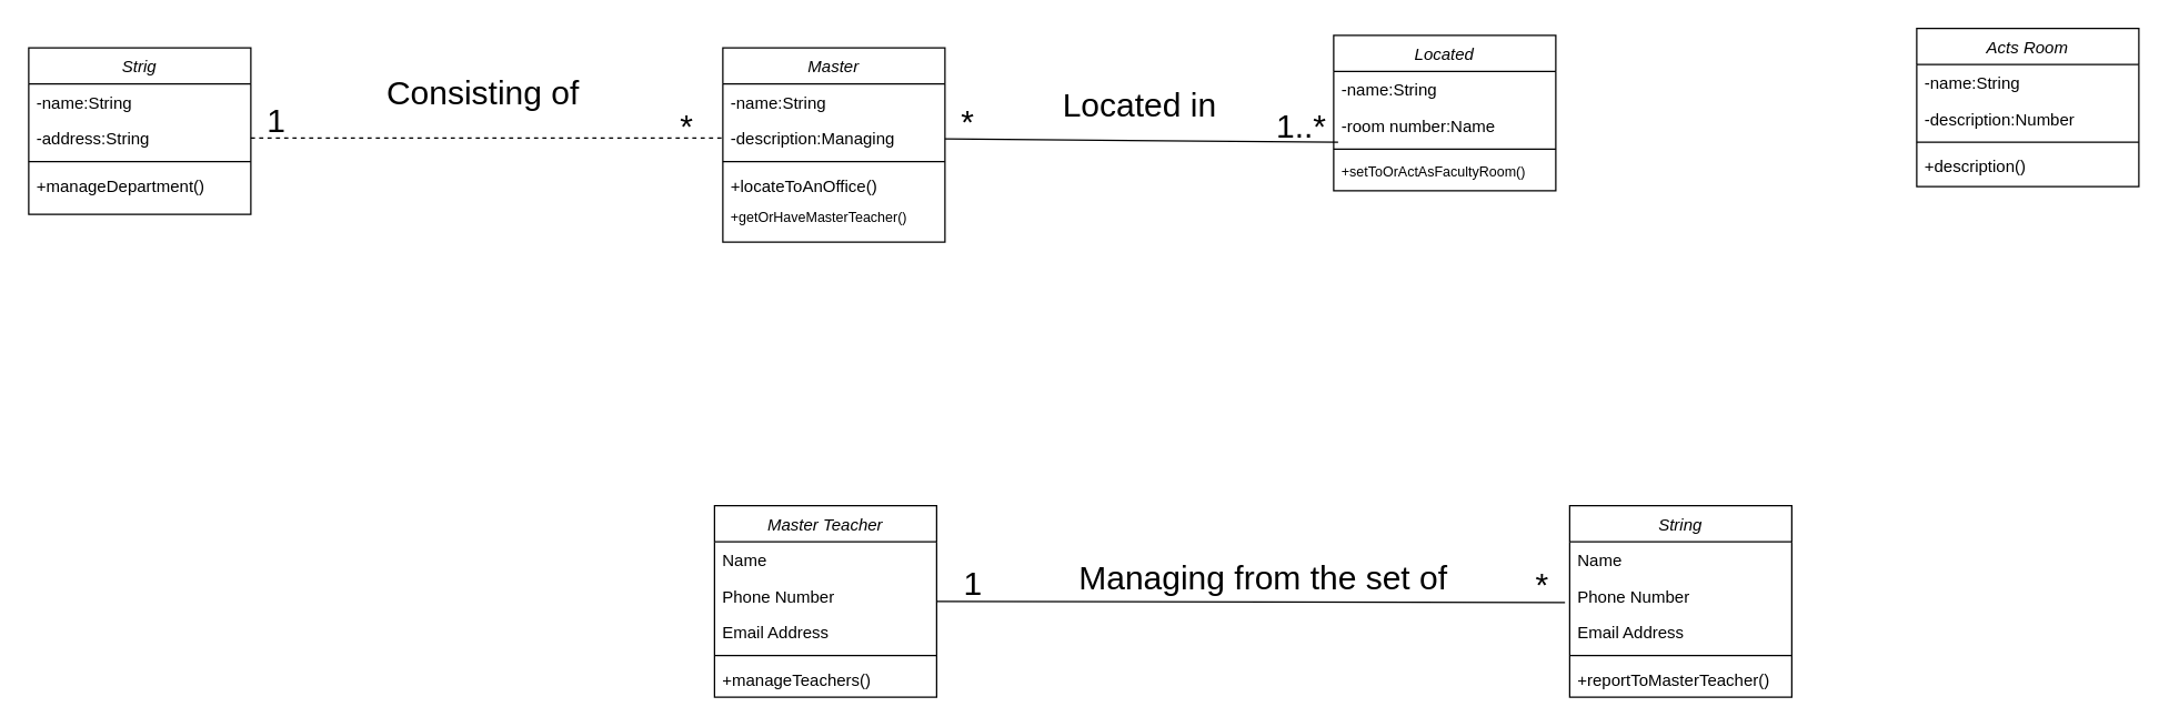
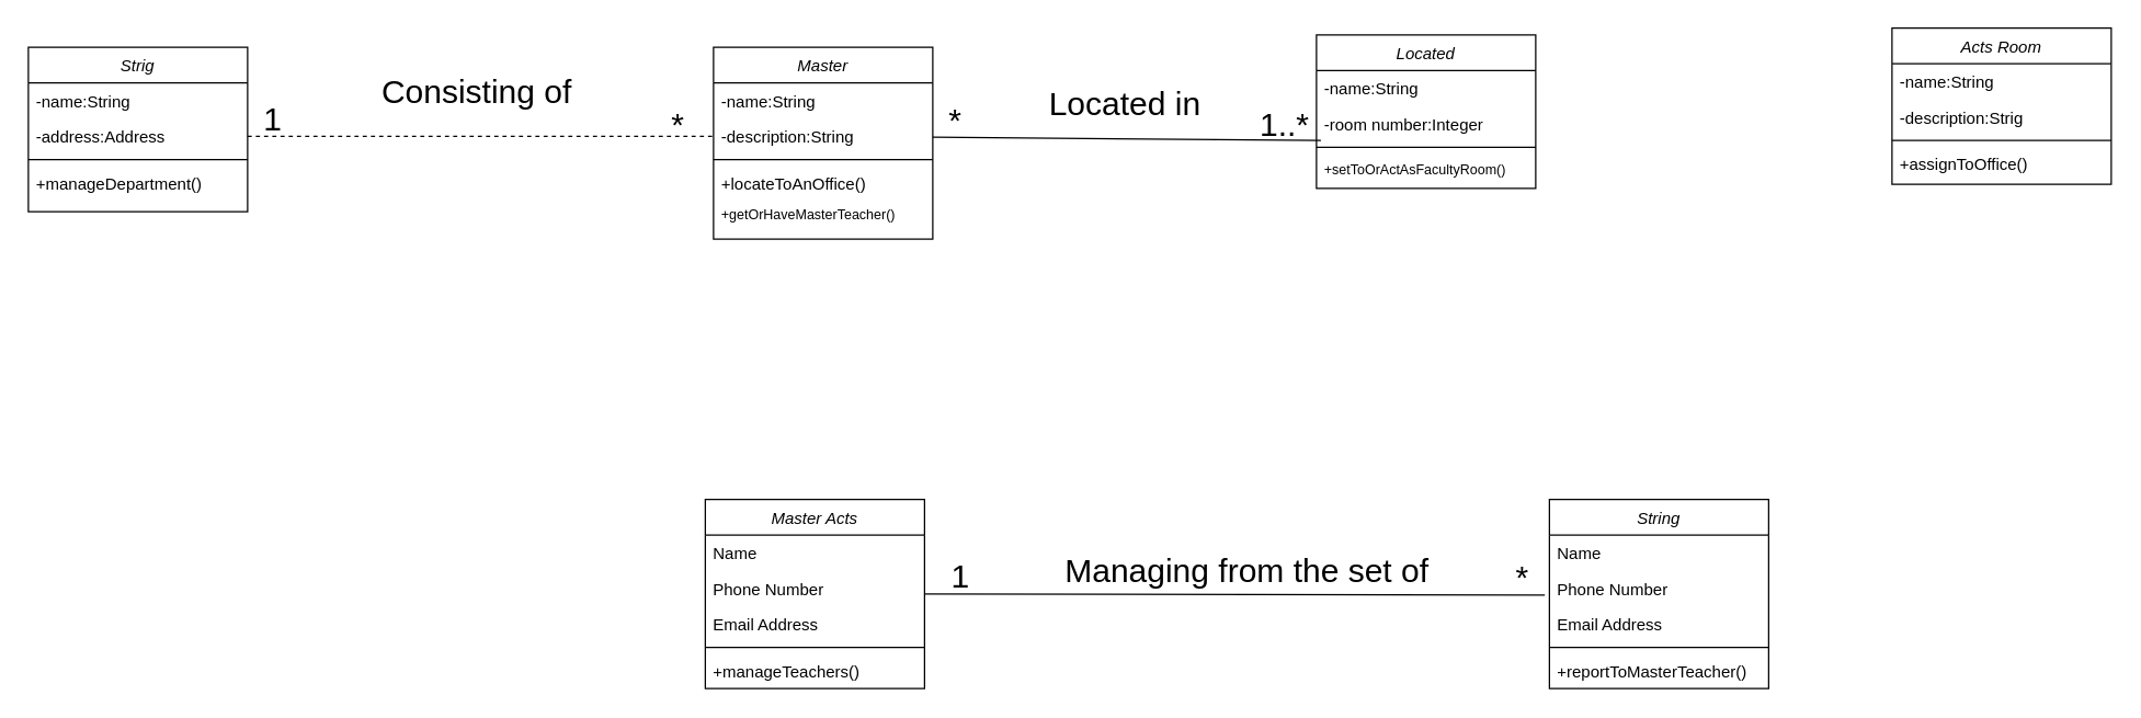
  <mxCell id="0" />
  <mxCell id="1" parent="0" />
  <mxCell id="2" value="Strig" style="swimlane;fontStyle=2;align=center;verticalAlign=top;childLayout=stackLayout;horizontal=1;startSize=26;horizontalStack=0;resizeParent=1;resizeLast=0;collapsible=1;marginBottom=0;rounded=0;shadow=0;strokeWidth=1;" vertex="1" parent="1"><mxGeometry x="20" y="34" width="160" height="120" as="geometry"><mxRectangle x="230" y="140" width="160" height="26" as="alternateBounds" /></mxGeometry></mxCell>
  <mxCell id="3" value="-name:String" style="text;align=left;verticalAlign=top;spacingLeft=4;spacingRight=4;overflow=hidden;rotatable=0;points=[[0,0.5],[1,0.5]];portConstraint=eastwest;" vertex="1" parent="2"><mxGeometry y="26" width="160" height="26" as="geometry" /></mxCell>
- <mxCell id="4" value="-address:String" style="text;align=left;verticalAlign=top;spacingLeft=4;spacingRight=4;overflow=hidden;rotatable=0;points=[[0,0.5],[1,0.5]];portConstraint=eastwest;rounded=0;shadow=0;html=0;" vertex="1" parent="2"><mxGeometry y="52" width="160" height="26" as="geometry" /></mxCell>
+ <mxCell id="4" value="-address:Address" style="text;align=left;verticalAlign=top;spacingLeft=4;spacingRight=4;overflow=hidden;rotatable=0;points=[[0,0.5],[1,0.5]];portConstraint=eastwest;rounded=0;shadow=0;html=0;" vertex="1" parent="2"><mxGeometry y="52" width="160" height="26" as="geometry" /></mxCell>
  <mxCell id="5" value="" style="line;html=1;strokeWidth=1;align=left;verticalAlign=middle;spacingTop=-1;spacingLeft=3;spacingRight=3;rotatable=0;labelPosition=right;points=[];portConstraint=eastwest;" vertex="1" parent="2"><mxGeometry y="78" width="160" height="8" as="geometry" /></mxCell>
  <mxCell id="6" value="+manageDepartment()" style="text;align=left;verticalAlign=top;spacingLeft=4;spacingRight=4;overflow=hidden;rotatable=0;points=[[0,0.5],[1,0.5]];portConstraint=eastwest;" vertex="1" parent="2"><mxGeometry y="86" width="160" height="26" as="geometry" /></mxCell>
  <mxCell id="7" value="Master" style="swimlane;fontStyle=2;align=center;verticalAlign=top;childLayout=stackLayout;horizontal=1;startSize=26;horizontalStack=0;resizeParent=1;resizeLast=0;collapsible=1;marginBottom=0;rounded=0;shadow=0;strokeWidth=1;" vertex="1" parent="1"><mxGeometry x="520" y="34" width="160" height="140" as="geometry"><mxRectangle x="230" y="140" width="160" height="26" as="alternateBounds" /></mxGeometry></mxCell>
  <mxCell id="8" value="-name:String" style="text;align=left;verticalAlign=top;spacingLeft=4;spacingRight=4;overflow=hidden;rotatable=0;points=[[0,0.5],[1,0.5]];portConstraint=eastwest;" vertex="1" parent="7"><mxGeometry y="26" width="160" height="26" as="geometry" /></mxCell>
- <mxCell id="9" value="-description:Managing" style="text;align=left;verticalAlign=top;spacingLeft=4;spacingRight=4;overflow=hidden;rotatable=0;points=[[0,0.5],[1,0.5]];portConstraint=eastwest;rounded=0;shadow=0;html=0;" vertex="1" parent="7"><mxGeometry y="52" width="160" height="26" as="geometry" /></mxCell>
+ <mxCell id="9" value="-description:String" style="text;align=left;verticalAlign=top;spacingLeft=4;spacingRight=4;overflow=hidden;rotatable=0;points=[[0,0.5],[1,0.5]];portConstraint=eastwest;rounded=0;shadow=0;html=0;" vertex="1" parent="7"><mxGeometry y="52" width="160" height="26" as="geometry" /></mxCell>
  <mxCell id="10" value="" style="line;html=1;strokeWidth=1;align=left;verticalAlign=middle;spacingTop=-1;spacingLeft=3;spacingRight=3;rotatable=0;labelPosition=right;points=[];portConstraint=eastwest;" vertex="1" parent="7"><mxGeometry y="78" width="160" height="8" as="geometry" /></mxCell>
  <mxCell id="11" value="+locateToAnOffice()" style="text;align=left;verticalAlign=top;spacingLeft=4;spacingRight=4;overflow=hidden;rotatable=0;points=[[0,0.5],[1,0.5]];portConstraint=eastwest;" vertex="1" parent="7"><mxGeometry y="86" width="160" height="24" as="geometry" /></mxCell>
  <mxCell id="12" value="+getOrHaveMasterTeacher()" style="text;align=left;verticalAlign=top;spacingLeft=4;spacingRight=4;overflow=hidden;rotatable=0;points=[[0,0.5],[1,0.5]];portConstraint=eastwest;fontSize=10;" vertex="1" parent="7"><mxGeometry y="110" width="160" height="30" as="geometry" /></mxCell>
  <mxCell id="13" value="Located" style="swimlane;fontStyle=2;align=center;verticalAlign=top;childLayout=stackLayout;horizontal=1;startSize=26;horizontalStack=0;resizeParent=1;resizeLast=0;collapsible=1;marginBottom=0;rounded=0;shadow=0;strokeWidth=1;" vertex="1" parent="1"><mxGeometry x="960" y="25" width="160" height="112" as="geometry"><mxRectangle x="230" y="140" width="160" height="26" as="alternateBounds" /></mxGeometry></mxCell>
  <mxCell id="14" value="-name:String" style="text;align=left;verticalAlign=top;spacingLeft=4;spacingRight=4;overflow=hidden;rotatable=0;points=[[0,0.5],[1,0.5]];portConstraint=eastwest;" vertex="1" parent="13"><mxGeometry y="26" width="160" height="26" as="geometry" /></mxCell>
- <mxCell id="15" value="-room number:Name" style="text;align=left;verticalAlign=top;spacingLeft=4;spacingRight=4;overflow=hidden;rotatable=0;points=[[0,0.5],[1,0.5]];portConstraint=eastwest;rounded=0;shadow=0;html=0;" vertex="1" parent="13"><mxGeometry y="52" width="160" height="26" as="geometry" /></mxCell>
+ <mxCell id="15" value="-room number:Integer" style="text;align=left;verticalAlign=top;spacingLeft=4;spacingRight=4;overflow=hidden;rotatable=0;points=[[0,0.5],[1,0.5]];portConstraint=eastwest;rounded=0;shadow=0;html=0;" vertex="1" parent="13"><mxGeometry y="52" width="160" height="26" as="geometry" /></mxCell>
  <mxCell id="16" value="" style="line;html=1;strokeWidth=1;align=left;verticalAlign=middle;spacingTop=-1;spacingLeft=3;spacingRight=3;rotatable=0;labelPosition=right;points=[];portConstraint=eastwest;" vertex="1" parent="13"><mxGeometry y="78" width="160" height="8" as="geometry" /></mxCell>
  <mxCell id="17" value="+setToOrActAsFacultyRoom()" style="text;align=left;verticalAlign=top;spacingLeft=4;spacingRight=4;overflow=hidden;rotatable=0;points=[[0,0.5],[1,0.5]];portConstraint=eastwest;fontSize=10;" vertex="1" parent="13"><mxGeometry y="86" width="160" height="26" as="geometry" /></mxCell>
  <mxCell id="18" value="Acts Room" style="swimlane;fontStyle=2;align=center;verticalAlign=top;childLayout=stackLayout;horizontal=1;startSize=26;horizontalStack=0;resizeParent=1;resizeLast=0;collapsible=1;marginBottom=0;rounded=0;shadow=0;strokeWidth=1;" vertex="1" parent="1"><mxGeometry x="1380" y="20" width="160" height="114" as="geometry"><mxRectangle x="230" y="140" width="160" height="26" as="alternateBounds" /></mxGeometry></mxCell>
  <mxCell id="19" value="-name:String" style="text;align=left;verticalAlign=top;spacingLeft=4;spacingRight=4;overflow=hidden;rotatable=0;points=[[0,0.5],[1,0.5]];portConstraint=eastwest;" vertex="1" parent="18"><mxGeometry y="26" width="160" height="26" as="geometry" /></mxCell>
- <mxCell id="20" value="-description:Number" style="text;align=left;verticalAlign=top;spacingLeft=4;spacingRight=4;overflow=hidden;rotatable=0;points=[[0,0.5],[1,0.5]];portConstraint=eastwest;rounded=0;shadow=0;html=0;" vertex="1" parent="18"><mxGeometry y="52" width="160" height="26" as="geometry" /></mxCell>
+ <mxCell id="20" value="-description:Strig" style="text;align=left;verticalAlign=top;spacingLeft=4;spacingRight=4;overflow=hidden;rotatable=0;points=[[0,0.5],[1,0.5]];portConstraint=eastwest;rounded=0;shadow=0;html=0;" vertex="1" parent="18"><mxGeometry y="52" width="160" height="26" as="geometry" /></mxCell>
  <mxCell id="21" value="" style="line;html=1;strokeWidth=1;align=left;verticalAlign=middle;spacingTop=-1;spacingLeft=3;spacingRight=3;rotatable=0;labelPosition=right;points=[];portConstraint=eastwest;" vertex="1" parent="18"><mxGeometry y="78" width="160" height="8" as="geometry" /></mxCell>
- <mxCell id="22" value="+description()" style="text;align=left;verticalAlign=top;spacingLeft=4;spacingRight=4;overflow=hidden;rotatable=0;points=[[0,0.5],[1,0.5]];portConstraint=eastwest;" vertex="1" parent="18"><mxGeometry y="86" width="160" height="26" as="geometry" /></mxCell>
- <mxCell id="23" value="Master Teacher" style="swimlane;fontStyle=2;align=center;verticalAlign=top;childLayout=stackLayout;horizontal=1;startSize=26;horizontalStack=0;resizeParent=1;resizeLast=0;collapsible=1;marginBottom=0;rounded=0;shadow=0;strokeWidth=1;" vertex="1" parent="1"><mxGeometry x="514" y="364" width="160" height="138" as="geometry"><mxRectangle x="230" y="140" width="160" height="26" as="alternateBounds" /></mxGeometry></mxCell>
+ <mxCell id="22" value="+assignToOffice()" style="text;align=left;verticalAlign=top;spacingLeft=4;spacingRight=4;overflow=hidden;rotatable=0;points=[[0,0.5],[1,0.5]];portConstraint=eastwest;" vertex="1" parent="18"><mxGeometry y="86" width="160" height="26" as="geometry" /></mxCell>
+ <mxCell id="23" value="Master Acts" style="swimlane;fontStyle=2;align=center;verticalAlign=top;childLayout=stackLayout;horizontal=1;startSize=26;horizontalStack=0;resizeParent=1;resizeLast=0;collapsible=1;marginBottom=0;rounded=0;shadow=0;strokeWidth=1;" vertex="1" parent="1"><mxGeometry x="514" y="364" width="160" height="138" as="geometry"><mxRectangle x="230" y="140" width="160" height="26" as="alternateBounds" /></mxGeometry></mxCell>
  <mxCell id="24" value="Name" style="text;align=left;verticalAlign=top;spacingLeft=4;spacingRight=4;overflow=hidden;rotatable=0;points=[[0,0.5],[1,0.5]];portConstraint=eastwest;" vertex="1" parent="23"><mxGeometry y="26" width="160" height="26" as="geometry" /></mxCell>
  <mxCell id="25" value="Phone Number" style="text;align=left;verticalAlign=top;spacingLeft=4;spacingRight=4;overflow=hidden;rotatable=0;points=[[0,0.5],[1,0.5]];portConstraint=eastwest;rounded=0;shadow=0;html=0;" vertex="1" parent="23"><mxGeometry y="52" width="160" height="26" as="geometry" /></mxCell>
  <mxCell id="26" value="Email Address" style="text;align=left;verticalAlign=top;spacingLeft=4;spacingRight=4;overflow=hidden;rotatable=0;points=[[0,0.5],[1,0.5]];portConstraint=eastwest;rounded=0;shadow=0;html=0;" vertex="1" parent="23"><mxGeometry y="78" width="160" height="26" as="geometry" /></mxCell>
  <mxCell id="27" value="" style="line;html=1;strokeWidth=1;align=left;verticalAlign=middle;spacingTop=-1;spacingLeft=3;spacingRight=3;rotatable=0;labelPosition=right;points=[];portConstraint=eastwest;" vertex="1" parent="23"><mxGeometry y="104" width="160" height="8" as="geometry" /></mxCell>
  <mxCell id="28" value="+manageTeachers()" style="text;align=left;verticalAlign=top;spacingLeft=4;spacingRight=4;overflow=hidden;rotatable=0;points=[[0,0.5],[1,0.5]];portConstraint=eastwest;" vertex="1" parent="23"><mxGeometry y="112" width="160" height="26" as="geometry" /></mxCell>
  <mxCell id="29" value="" style="endArrow=none;shadow=0;strokeWidth=1;rounded=0;endFill=0;elbow=vertical;entryX=0.02;entryY=-0.04;entryDx=0;entryDy=0;entryPerimeter=0;" edge="1" parent="1" source="9"><mxGeometry x="0.5" y="41" relative="1" as="geometry"><mxPoint x="720" y="102" as="sourcePoint" /><mxPoint x="963.2" y="101.96" as="targetPoint" /><mxPoint x="-40" y="32" as="offset" /></mxGeometry></mxCell>
  <mxCell id="30" value="*" style="resizable=0;align=left;verticalAlign=bottom;labelBackgroundColor=none;fontSize=24;" connectable="0" vertex="1" parent="29"><mxGeometry x="-1" relative="1" as="geometry"><mxPoint x="10" as="offset" /></mxGeometry></mxCell>
  <mxCell id="31" value="1..*" style="resizable=0;align=right;verticalAlign=bottom;labelBackgroundColor=none;fontSize=24;" connectable="0" vertex="1" parent="29"><mxGeometry x="1" relative="1" as="geometry"><mxPoint x="-7" y="1" as="offset" /></mxGeometry></mxCell>
  <mxCell id="32" value="Located in" style="text;html=1;resizable=0;points=[];;align=center;verticalAlign=bottom;labelBackgroundColor=none;rounded=0;shadow=0;strokeWidth=1;fontSize=24;" vertex="1" connectable="0" parent="29"><mxGeometry x="0.5" y="49" relative="1" as="geometry"><mxPoint x="-73" y="40" as="offset" /></mxGeometry></mxCell>
  <mxCell id="33" value="" style="endArrow=none;shadow=0;strokeWidth=1;rounded=0;endFill=0;elbow=vertical;exitX=1;exitY=0.5;exitDx=0;exitDy=0;entryX=0;entryY=0.5;entryDx=0;entryDy=0;dashed=1;" edge="1" parent="1" source="4" target="9"><mxGeometry x="0.5" y="41" relative="1" as="geometry"><mxPoint x="700" y="258" as="sourcePoint" /><mxPoint x="1030" y="248" as="targetPoint" /><mxPoint x="-40" y="32" as="offset" /></mxGeometry></mxCell>
  <mxCell id="34" value="1" style="resizable=0;align=left;verticalAlign=bottom;labelBackgroundColor=none;fontSize=24;" connectable="0" vertex="1" parent="33"><mxGeometry x="-1" relative="1" as="geometry"><mxPoint x="10" as="offset" /></mxGeometry></mxCell>
  <mxCell id="35" value="*" style="resizable=0;align=right;verticalAlign=bottom;labelBackgroundColor=none;fontSize=24;" connectable="0" vertex="1" parent="33"><mxGeometry x="1" relative="1" as="geometry"><mxPoint x="-20" y="4" as="offset" /></mxGeometry></mxCell>
  <mxCell id="36" value="Consisting of" style="text;html=1;resizable=0;points=[];;align=center;verticalAlign=bottom;labelBackgroundColor=none;rounded=0;shadow=0;strokeWidth=1;fontSize=24;" vertex="1" connectable="0" parent="33"><mxGeometry x="0.5" y="49" relative="1" as="geometry"><mxPoint x="-89" y="33" as="offset" /></mxGeometry></mxCell>
  <mxCell id="37" value="String" style="swimlane;fontStyle=2;align=center;verticalAlign=top;childLayout=stackLayout;horizontal=1;startSize=26;horizontalStack=0;resizeParent=1;resizeLast=0;collapsible=1;marginBottom=0;rounded=0;shadow=0;strokeWidth=1;" vertex="1" parent="1"><mxGeometry x="1130" y="364" width="160" height="138" as="geometry"><mxRectangle x="230" y="140" width="160" height="26" as="alternateBounds" /></mxGeometry></mxCell>
  <mxCell id="38" value="Name" style="text;align=left;verticalAlign=top;spacingLeft=4;spacingRight=4;overflow=hidden;rotatable=0;points=[[0,0.5],[1,0.5]];portConstraint=eastwest;" vertex="1" parent="37"><mxGeometry y="26" width="160" height="26" as="geometry" /></mxCell>
  <mxCell id="39" value="Phone Number" style="text;align=left;verticalAlign=top;spacingLeft=4;spacingRight=4;overflow=hidden;rotatable=0;points=[[0,0.5],[1,0.5]];portConstraint=eastwest;rounded=0;shadow=0;html=0;" vertex="1" parent="37"><mxGeometry y="52" width="160" height="26" as="geometry" /></mxCell>
  <mxCell id="40" value="Email Address" style="text;align=left;verticalAlign=top;spacingLeft=4;spacingRight=4;overflow=hidden;rotatable=0;points=[[0,0.5],[1,0.5]];portConstraint=eastwest;rounded=0;shadow=0;html=0;" vertex="1" parent="37"><mxGeometry y="78" width="160" height="26" as="geometry" /></mxCell>
  <mxCell id="41" value="" style="line;html=1;strokeWidth=1;align=left;verticalAlign=middle;spacingTop=-1;spacingLeft=3;spacingRight=3;rotatable=0;labelPosition=right;points=[];portConstraint=eastwest;" vertex="1" parent="37"><mxGeometry y="104" width="160" height="8" as="geometry" /></mxCell>
  <mxCell id="42" value="+reportToMasterTeacher()" style="text;align=left;verticalAlign=top;spacingLeft=4;spacingRight=4;overflow=hidden;rotatable=0;points=[[0,0.5],[1,0.5]];portConstraint=eastwest;" vertex="1" parent="37"><mxGeometry y="112" width="160" height="26" as="geometry" /></mxCell>
  <mxCell id="43" value="" style="endArrow=none;shadow=0;strokeWidth=1;rounded=0;endFill=0;elbow=vertical;exitX=1;exitY=0.5;exitDx=0;exitDy=0;entryX=-0.021;entryY=0.687;entryDx=0;entryDy=0;entryPerimeter=0;" edge="1" parent="1" source="23" target="39"><mxGeometry x="0.5" y="41" relative="1" as="geometry"><mxPoint x="680" y="404" as="sourcePoint" /><mxPoint x="1020" y="404" as="targetPoint" /><mxPoint x="-40" y="32" as="offset" /></mxGeometry></mxCell>
  <mxCell id="44" value="1" style="resizable=0;align=center;verticalAlign=bottom;labelBackgroundColor=none;fontSize=24;labelPosition=center;verticalLabelPosition=top;" connectable="0" vertex="1" parent="43"><mxGeometry x="-1" relative="1" as="geometry"><mxPoint x="26" as="offset" /></mxGeometry></mxCell>
  <mxCell id="45" value="*" style="resizable=0;align=center;verticalAlign=bottom;labelBackgroundColor=none;fontSize=24;labelPosition=center;verticalLabelPosition=top;" connectable="0" vertex="1" parent="43"><mxGeometry x="1" relative="1" as="geometry"><mxPoint x="-17" as="offset" /></mxGeometry></mxCell>
  <mxCell id="46" value="&lt;font style=&quot;font-size: 24px;&quot;&gt;Managing from the set of&lt;/font&gt;" style="edgeLabel;html=1;align=center;verticalAlign=bottom;resizable=0;points=[];labelPosition=center;verticalLabelPosition=top;" vertex="1" connectable="0" parent="43"><mxGeometry x="-0.101" relative="1" as="geometry"><mxPoint x="32" as="offset" /></mxGeometry></mxCell>
